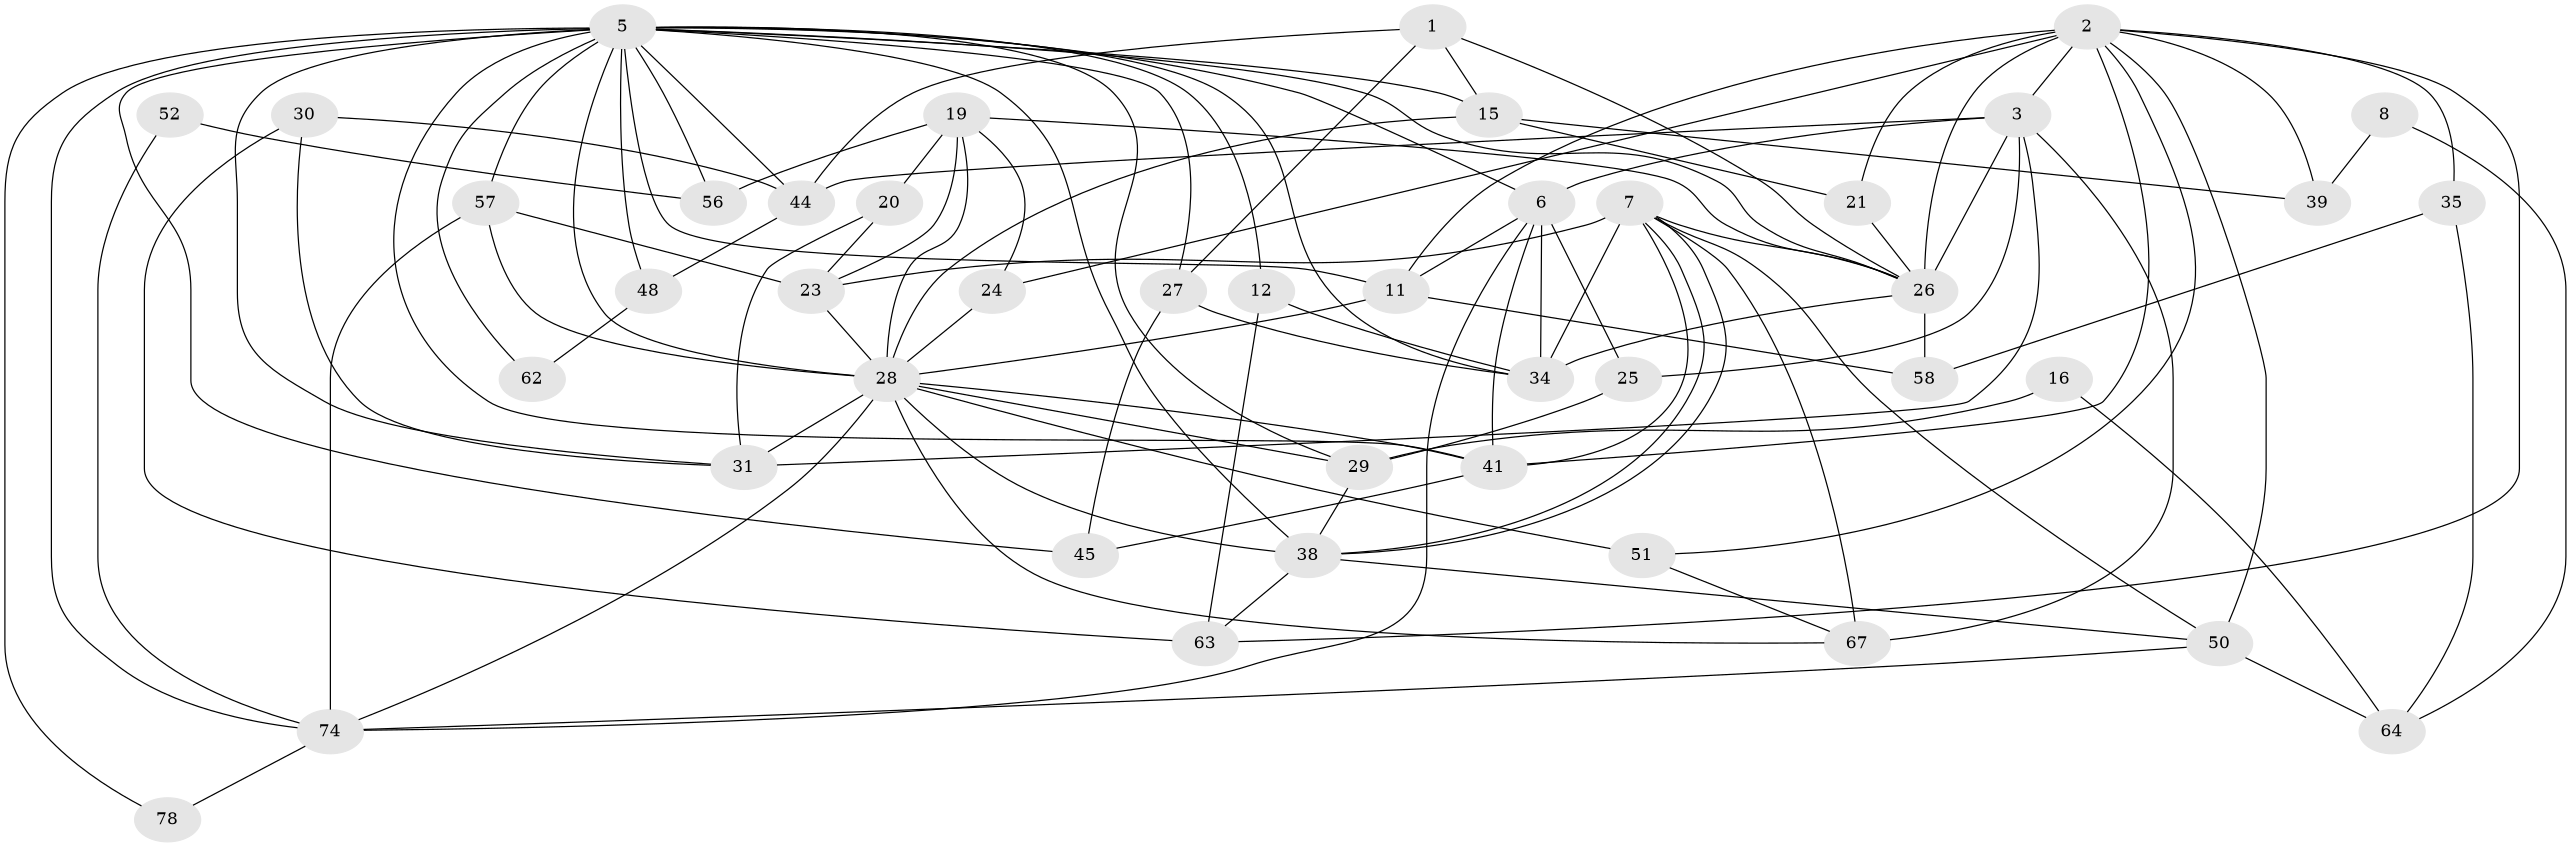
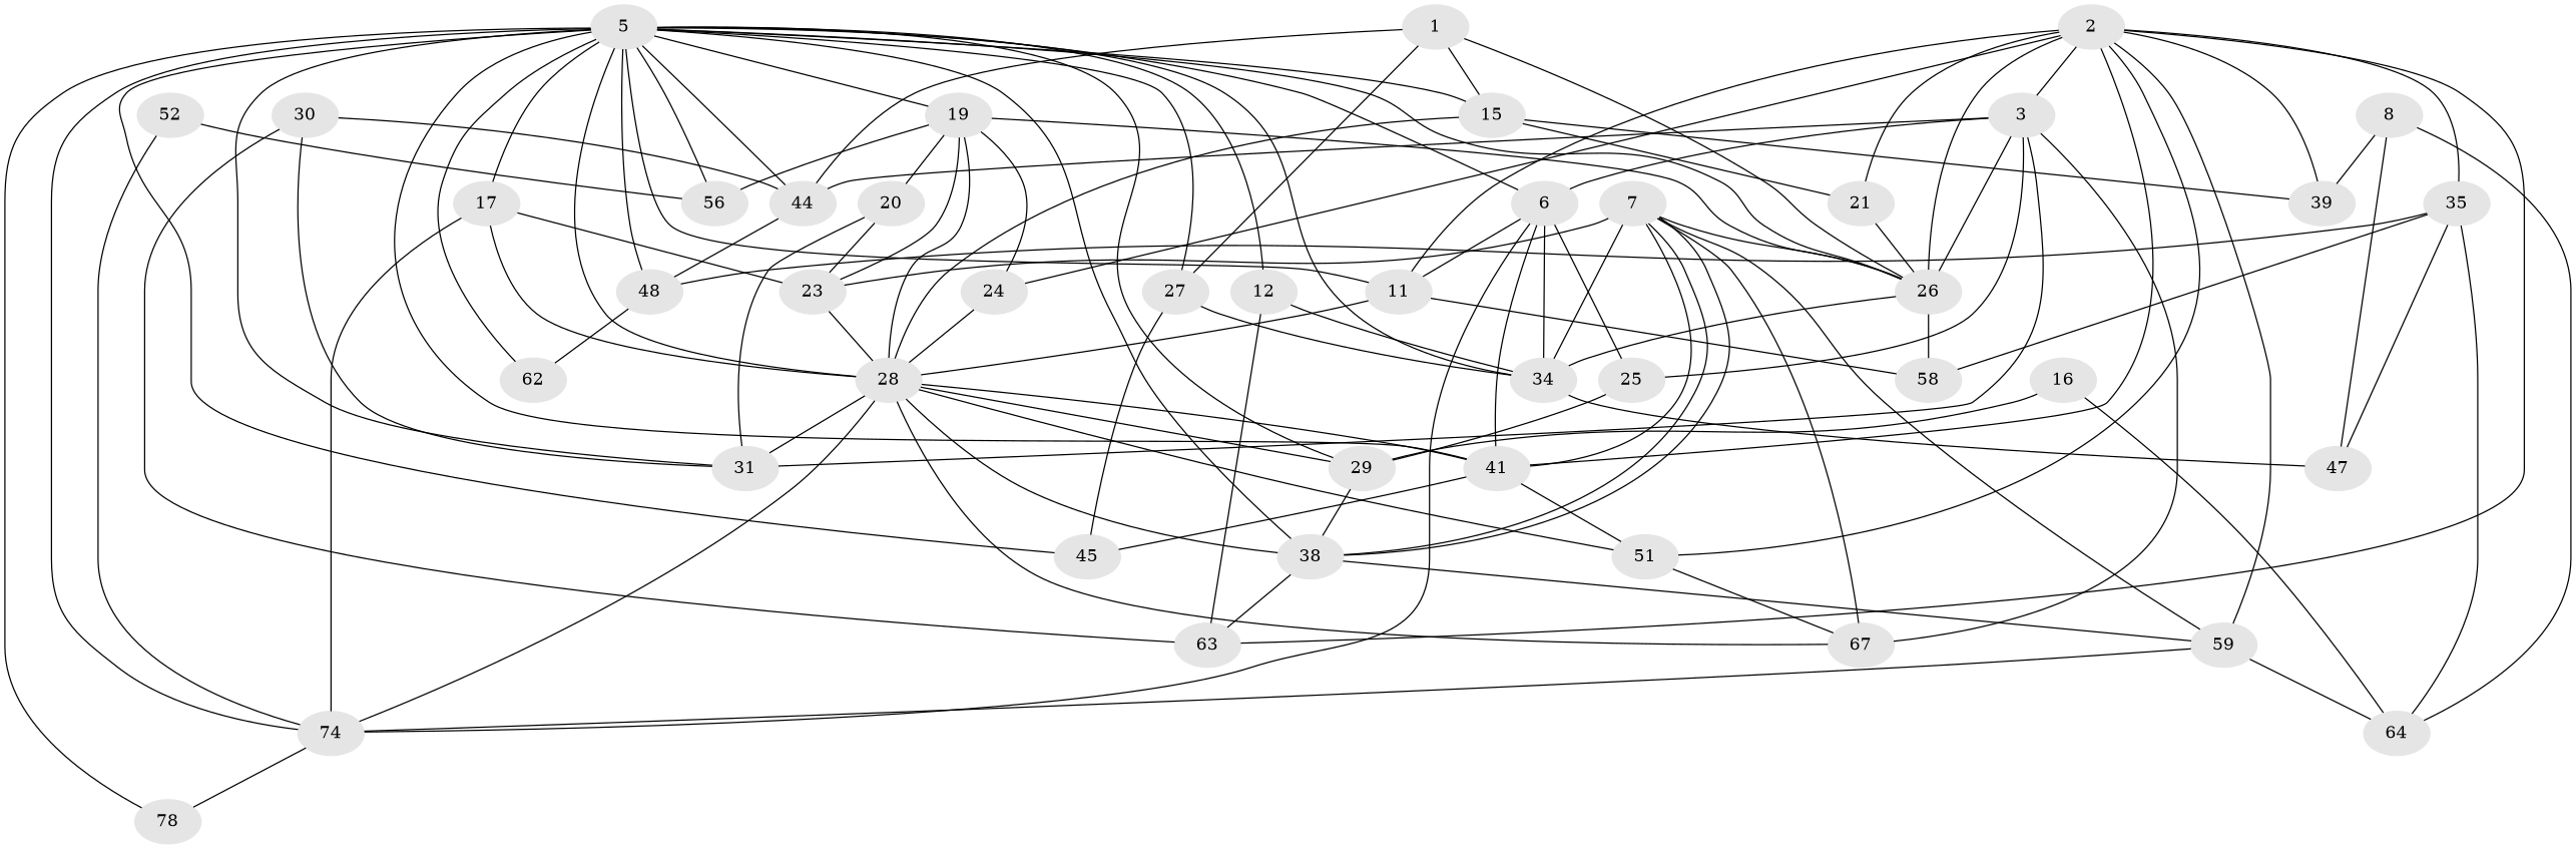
  graph {
    node [color=gray90 style=filled]
    1 [super="+69"]
    15 [super="+18"]
    26 [super="+36"]
    27
    44 [super="+66"]
    21
    39
    28 [super="+70+55"]
    34 [super="+65"]
    58
    45
    48
    2 [super="+89+4"]
    3 [super="+9"]
    11 [super="+60+79+43"]
    24
    35
    41 [super="+59"]
-   50 [super="+61"]
+   50 [super="+61" label=59]
    51
    63
    6 [super="+10+13"]
    25 [super="+40"]
    n24 [label=31 super="+49"]
    67 [super="+73"]
+   47
    64
    74 [super="+80+87"]
    29 [super="+53+31"]
    5 [super="+46+14+37"]
    12
-   17 [label=57]
+   17
    19 [super="+22"]
    38 [super="+68"]
    56
    62
    78
    23 [super="+75"]
    20
    7 [super="+85"]
    8
    16
    30
    52
    1 -- 15
    1 -- 26
    1 -- 27
    1 -- 44
    15 -- 21
    15 -- 39
    15 -- 28
    26 -- 34
    26 -- 58
    27 -- 34
    27 -- 45
    44 -- 48
    21 -- 26
    28 -- 41
    28 -- 51
    28 -- n24
    28 -- 67
    28 -- 74 [weight=2]
    28 -- 29
    28 -- 38
+   34 -- 47
    48 -- 62
    2 -- 26
    2 -- 21
    2 -- 39
    2 -- 3
    2 -- 11 [weight=2]
    2 -- 24
    2 -- 35
    2 -- 41
    2 -- 50
    2 -- 51
    2 -- 63
    3 -- 26 [weight=2]
    3 -- 44
    3 -- 6
    3 -- 25
    3 -- n24
    3 -- 67 [weight=2]
    11 -- 28
    11 -- 58
    24 -- 28 [weight=2]
    35 -- 58
+   35 -- 48
+   35 -- 47
    35 -- 64
    41 -- 45
+   41 -- 51
    50 -- 64
    50 -- 74
    51 -- 67
    6 -- 34 [weight=2]
    6 -- 11
    6 -- 41
    6 -- 25
    6 -- 74
    25 -- 29 [weight=3]
    74 -- 78
    29 -- 38
    5 -- 15
    5 -- 26 [weight=2]
    5 -- 27
    5 -- 44
    5 -- 28 [weight=3]
    5 -- 34
    5 -- 45
    5 -- 48
    5 -- 11
    5 -- 41 [weight=3]
    5 -- 6
    5 -- n24
    5 -- 74 [weight=2]
    5 -- 29
    5 -- 12
    5 -- 17
+   5 -- 19
    5 -- 38 [weight=2]
    5 -- 56
    5 -- 62
    5 -- 78
    12 -- 34
    12 -- 63
    17 -- 28
    17 -- 74
    17 -- 23
    19 -- 26
    19 -- 28
    19 -- 24
    19 -- 56
    19 -- 23
    19 -- 20
    38 -- 50
    38 -- 63
    23 -- 28
    20 -- n24
    20 -- 23
    7 -- 26
    7 -- 34
    7 -- 41
    7 -- 50
    7 -- 67
    7 -- 38
    7 -- 38
    7 -- 23
    8 -- 39
+   8 -- 47
    8 -- 64
    16 -- 64
    16 -- 29
    30 -- 44
    30 -- 63
    30 -- n24
    52 -- 74
    52 -- 56
  }
